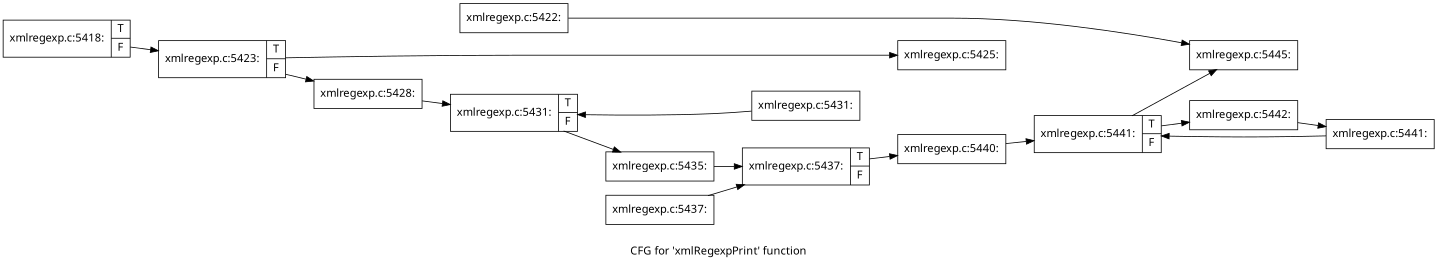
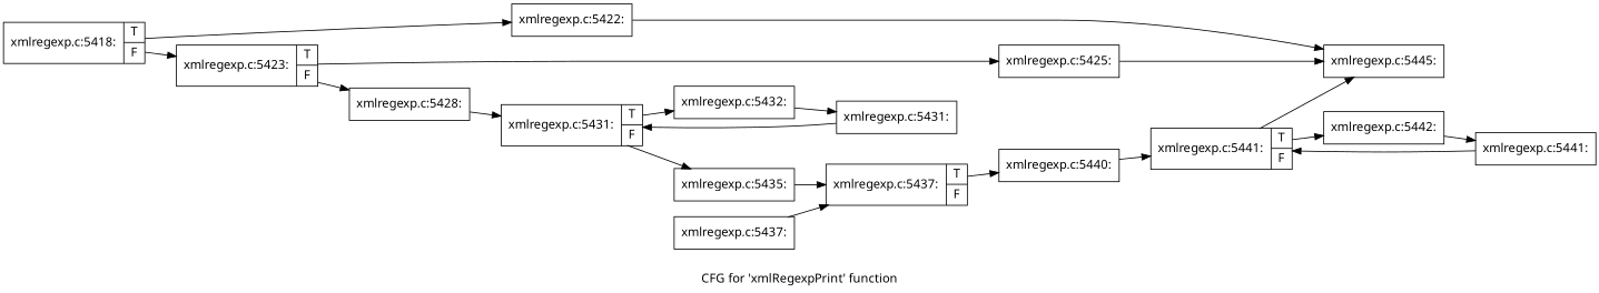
  digraph {
    fontname="Noto Sans"
    label="CFG for 'xmlRegexpPrint' function"
    rankdir=LR
    node [fontname="Noto Sans" shape=record]
    edge [fontname="Noto Sans"]
    n1 [label="{xmlregexp.c:5418:|{<s0>T|<s1>F}}"]
    n2 [label="{xmlregexp.c:5422:}"]
    n3 [label="{xmlregexp.c:5423:|{<s0>T|<s1>F}}"]
    n4 [label="{xmlregexp.c:5445:}"]
    n5 [label="{xmlregexp.c:5425:}"]
    n6 [label="{xmlregexp.c:5428:}"]
    n7 [label="{xmlregexp.c:5431:|{<s0>T|<s1>F}}"]
+   n8 [label="{xmlregexp.c:5432:}"]
    n9 [label="{xmlregexp.c:5435:}"]
    n10 [label="{xmlregexp.c:5431:}"]
    n11 [label="{xmlregexp.c:5437:|{<s0>T|<s1>F}}"]
    n12 [label="{xmlregexp.c:5440:}"]
    n13 [label="{xmlregexp.c:5441:|{<s0>T|<s1>F}}"]
    n14 [label="{xmlregexp.c:5437:}"]
    n15 [label="{xmlregexp.c:5442:}"]
    n16 [label="{xmlregexp.c:5441:}"]
+   n1 -> n2
    n1 -> n3
    n2 -> n4
    n3 -> n5
    n3 -> n6
+   n5 -> n4
    n6 -> n7
+   n7 -> n8
    n7 -> n9
+   n8 -> n10
    n9 -> n11
    n10 -> n7
    n11 -> n12
    n12 -> n13
    n13 -> n4
    n13 -> n15
    n14 -> n11
    n15 -> n16
    n16 -> n13
  }
